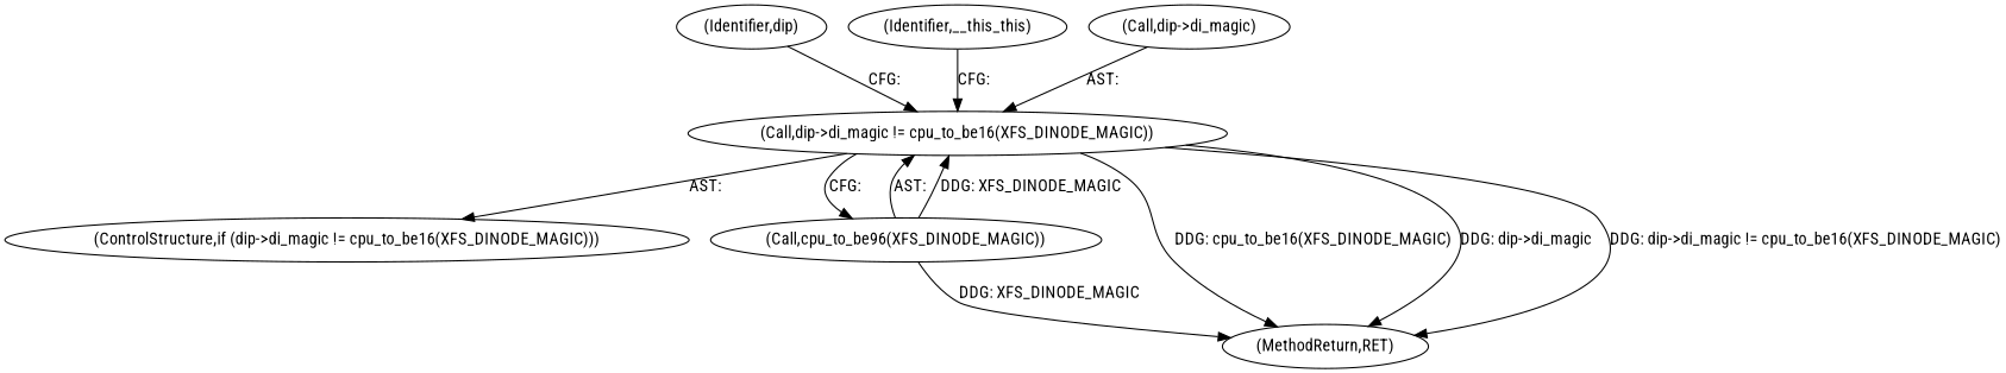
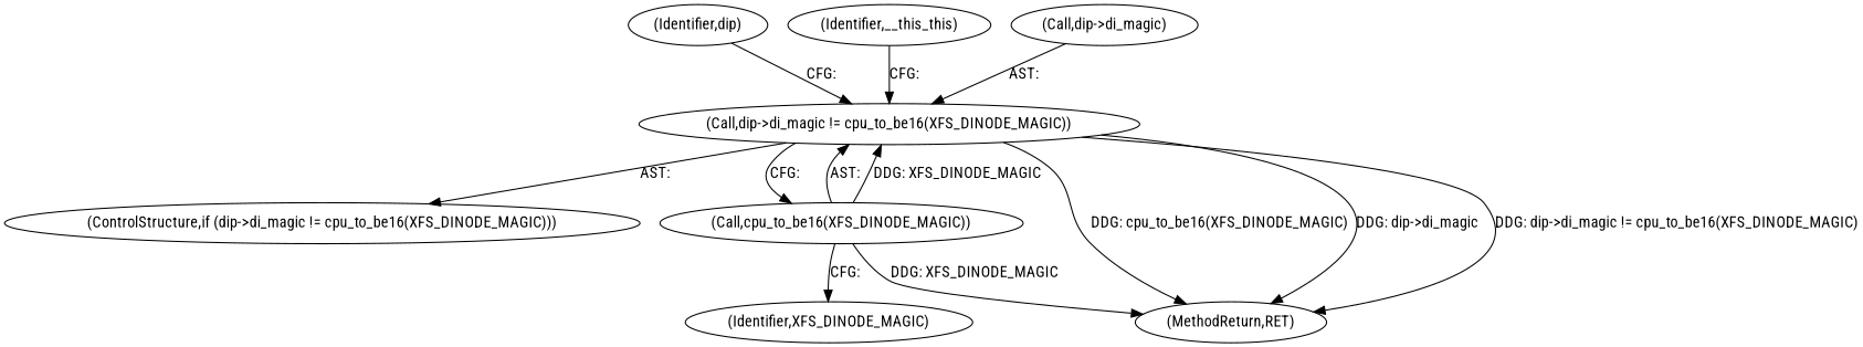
  digraph {
    fontname="Roboto Condensed"
    node [fontname="Roboto Condensed"]
    edge [fontname="Roboto Condensed"]
    n1 [label="(Call,dip->di_magic != cpu_to_be16(XFS_DINODE_MAGIC))"]
-   n2 [label="(Call,cpu_to_be96(XFS_DINODE_MAGIC))"]
+   n2 [label="(Call,cpu_to_be16(XFS_DINODE_MAGIC))"]
    n3 [label="(ControlStructure,if (dip->di_magic != cpu_to_be16(XFS_DINODE_MAGIC)))"]
    n4 [label="(MethodReturn,RET)"]
+   n5 [label="(Identifier,XFS_DINODE_MAGIC)"]
    n6 [label="(Identifier,dip)"]
    n7 [label="(Identifier,__this_this)"]
    n8 [label="(Call,dip->di_magic)"]
    n1 -> n2 [label="CFG: "]
    n1 -> n3 [label="AST: "]
    n1 -> n4 [label="DDG: cpu_to_be16(XFS_DINODE_MAGIC)"]
    n1 -> n4 [label="DDG: dip->di_magic"]
    n1 -> n4 [label="DDG: dip->di_magic != cpu_to_be16(XFS_DINODE_MAGIC)"]
    n2 -> n1 [label="AST: "]
    n2 -> n1 [label="DDG: XFS_DINODE_MAGIC"]
    n2 -> n4 [label="DDG: XFS_DINODE_MAGIC"]
+   n2 -> n5 [label="CFG: "]
    n6 -> n1 [label="CFG: "]
    n7 -> n1 [label="CFG: "]
    n8 -> n1 [label="AST: "]
  }
